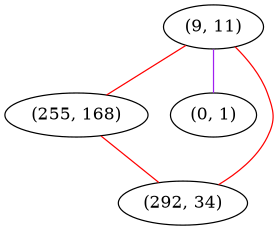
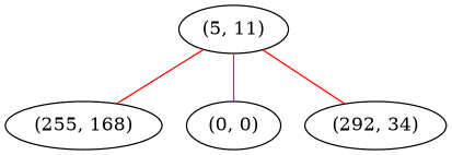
  graph {
    edge [color=red weight=1]
-   "(9, 11)"
+   "(9, 11)" [label="(5, 11)"]
    "(255, 168)"
-   "(0, 0)" [label="(0, 1)"]
+   "(0, 0)"
    n4 [label="(292, 34)"]
    "(9, 11)" -- "(255, 168)"
    "(9, 11)" -- "(0, 0)" [color=purple weight=4]
    "(9, 11)" -- n4
-   "(255, 168)" -- n4
  }
